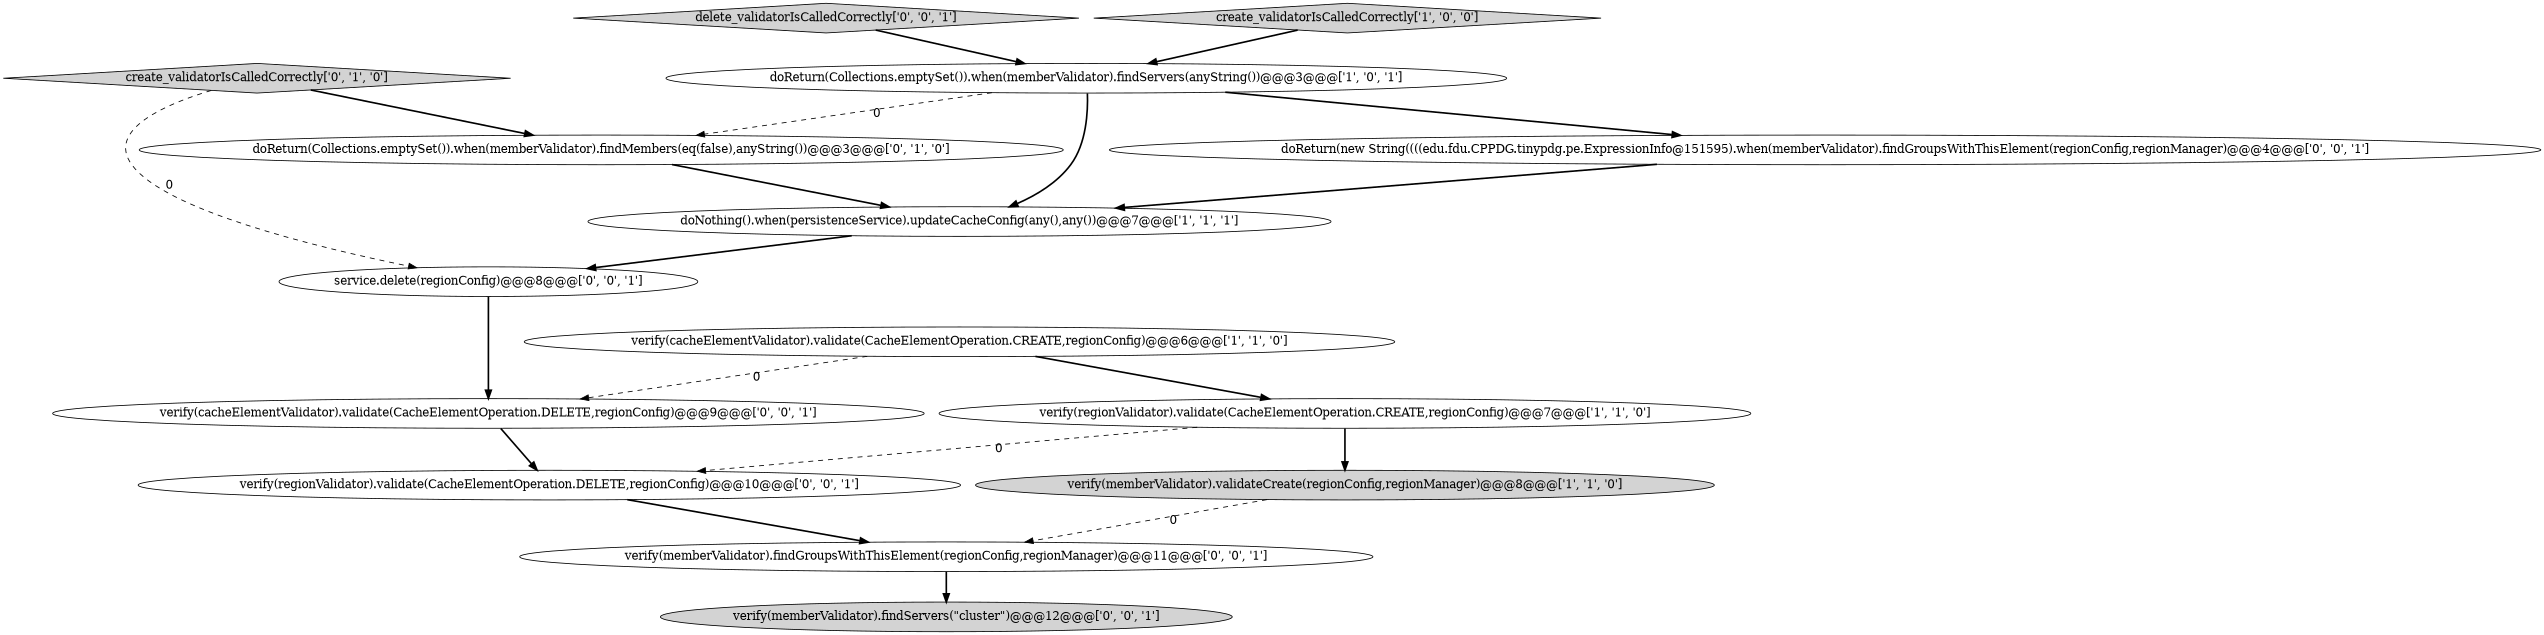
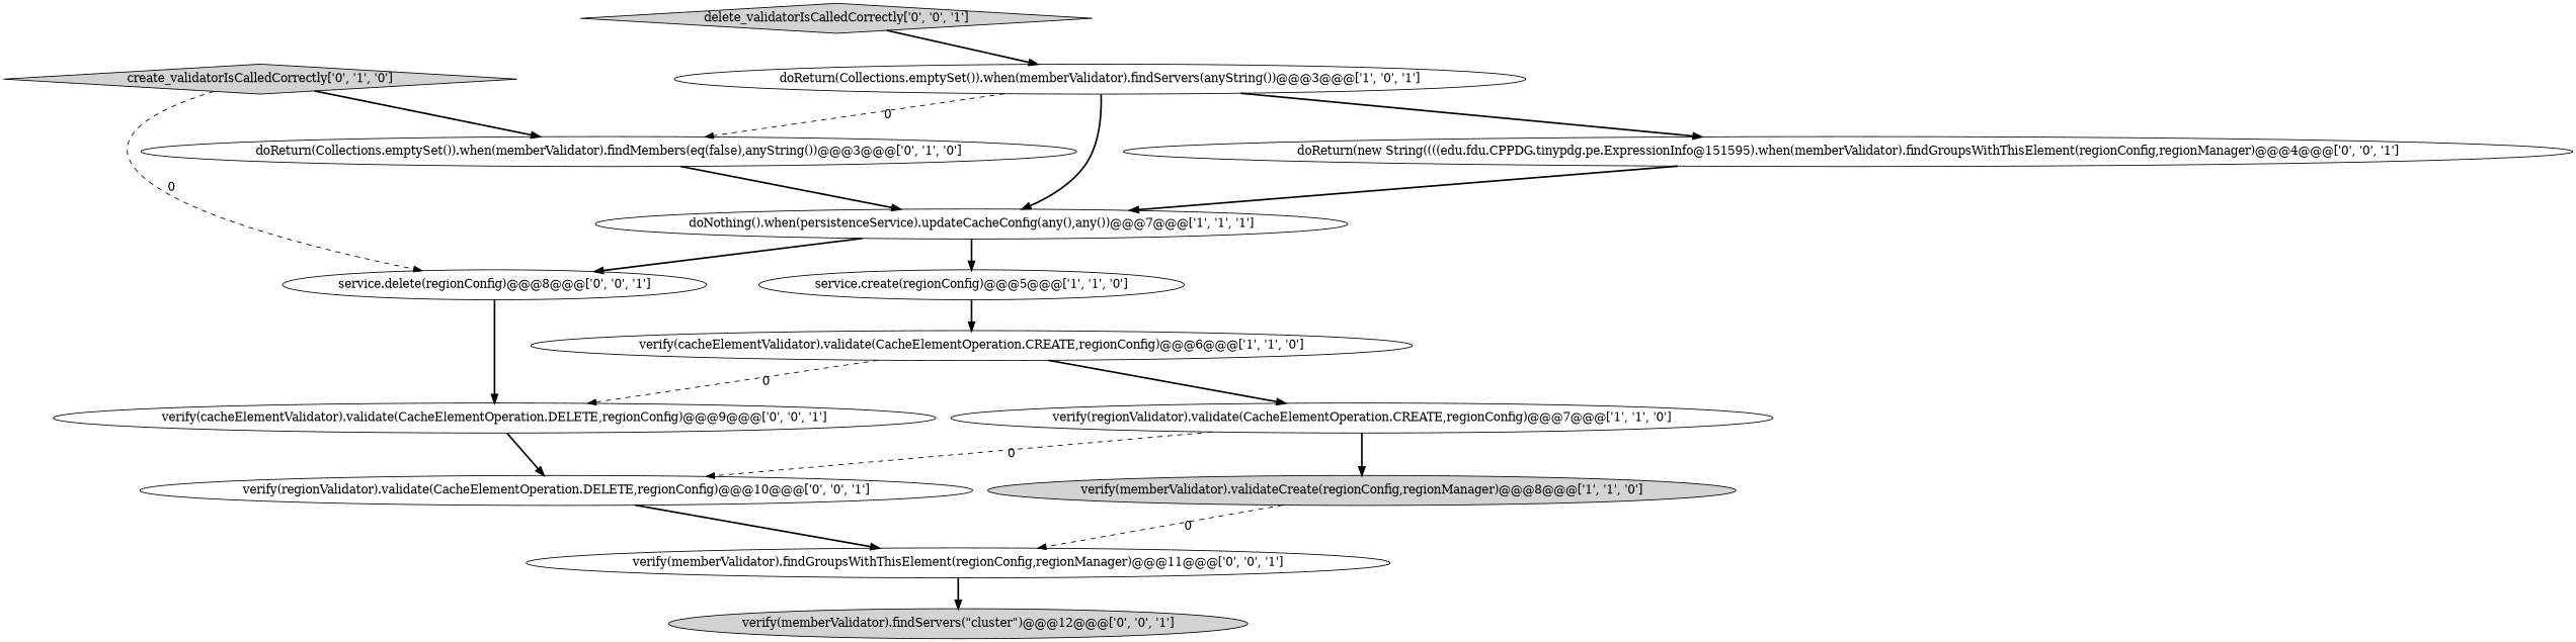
  digraph {
    node [fillcolor=white shape=ellipse style=filled]
    edge [style=bold]
    n1 [label="doReturn(Collections.emptySet()).when(memberValidator).findMembers(eq(false),anyString())@@@3@@@['0', '1', '0']"]
    n2 [label="doNothing().when(persistenceService).updateCacheConfig(any(),any())@@@7@@@['1', '1', '1']"]
+   n3 [label="service.create(regionConfig)@@@5@@@['1', '1', '0']"]
    n4 [label="service.delete(regionConfig)@@@8@@@['0', '0', '1']"]
    n5 [label="verify(memberValidator).findGroupsWithThisElement(regionConfig,regionManager)@@@11@@@['0', '0', '1']"]
    n6 [fillcolor=lightgray label="verify(memberValidator).findServers(\"cluster\")@@@12@@@['0', '0', '1']"]
    n7 [label="verify(cacheElementValidator).validate(CacheElementOperation.CREATE,regionConfig)@@@6@@@['1', '1', '0']"]
    n8 [label="verify(cacheElementValidator).validate(CacheElementOperation.DELETE,regionConfig)@@@9@@@['0', '0', '1']"]
    n9 [label="verify(regionValidator).validate(CacheElementOperation.CREATE,regionConfig)@@@7@@@['1', '1', '0']"]
    n10 [fillcolor=lightgray label="create_validatorIsCalledCorrectly['0', '1', '0']" shape=diamond]
    n11 [label="doReturn(new String((((edu.fdu.CPPDG.tinypdg.pe.ExpressionInfo@151595).when(memberValidator).findGroupsWithThisElement(regionConfig,regionManager)@@@4@@@['0', '0', '1']"]
    n12 [label="verify(regionValidator).validate(CacheElementOperation.DELETE,regionConfig)@@@10@@@['0', '0', '1']"]
    n13 [fillcolor=lightgray label="verify(memberValidator).validateCreate(regionConfig,regionManager)@@@8@@@['1', '1', '0']"]
    n14 [label="doReturn(Collections.emptySet()).when(memberValidator).findServers(anyString())@@@3@@@['1', '0', '1']"]
    n15 [fillcolor=lightgray label="delete_validatorIsCalledCorrectly['0', '0', '1']" shape=diamond]
-   n16 [fillcolor=lightgray label="create_validatorIsCalledCorrectly['1', '0', '0']" shape=diamond]
    n1 -> n2
+   n2 -> n3
    n2 -> n4
+   n3 -> n7
    n4 -> n8
    n5 -> n6
    n7 -> n8 [label=0 style=dashed]
    n7 -> n9
    n8 -> n12
    n9 -> n12 [label=0 style=dashed]
    n9 -> n13
    n10 -> n1
    n10 -> n4 [label=0 style=dashed]
    n11 -> n2
    n12 -> n5
    n13 -> n5 [label=0 style=dashed]
    n14 -> n1 [label=0 style=dashed]
    n14 -> n2
    n14 -> n11
    n15 -> n14
-   n16 -> n14
  }
